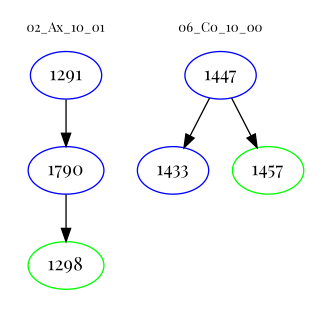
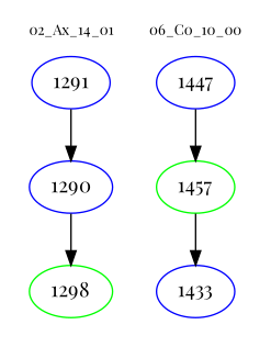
  digraph {
    fontname="Playfair Display"
    node [color=blue fontname="Playfair Display"]
    edge [color=black fontname="Playfair Display"]
-   n1 [label=1790]
+   n1 [label=1290]
    n2 [color=green label=1298]
    n3 [label=1291]
    n4 [label=1447]
    n5 [label=1433]
    n6 [color=green label=1457]
    subgraph cluster_1 {
      color=white
      fontsize=10
-     label="02_Ax_10_01"
+     label="02_Ax_14_01"
      n1
      n2
      n3
    }
    subgraph cluster_2 {
      color=white
      fontsize=10
      label="06_C0_10_00"
      n4
      n5
      n6
    }
    n1 -> n2
    n3 -> n1
-   n4 -> n5
+   n6 -> n5
    n4 -> n6
  }
